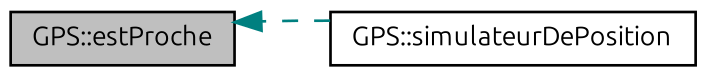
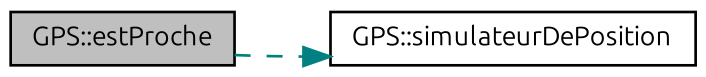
  digraph {
    rankdir=LR
    fontname=Ubuntu
    node [color=black fontname=Ubuntu fontsize=10 shape=record]
    n1 [fillcolor=grey75 fontcolor=black height=0.2 label="GPS::estProche" style=filled width=0.4]
    n2 [height=0.2 label="GPS::simulateurDePosition" width=0.4]
-   n2 -> n1 [color=teal fontname=Ubuntu fontsize=10 labelfontname=Helvetica labelfontsize=10 style=dashed]
+   n1 -> n2 [color=teal fontname=Ubuntu fontsize=10 labelfontname=Helvetica labelfontsize=10 style=dashed]
  }
